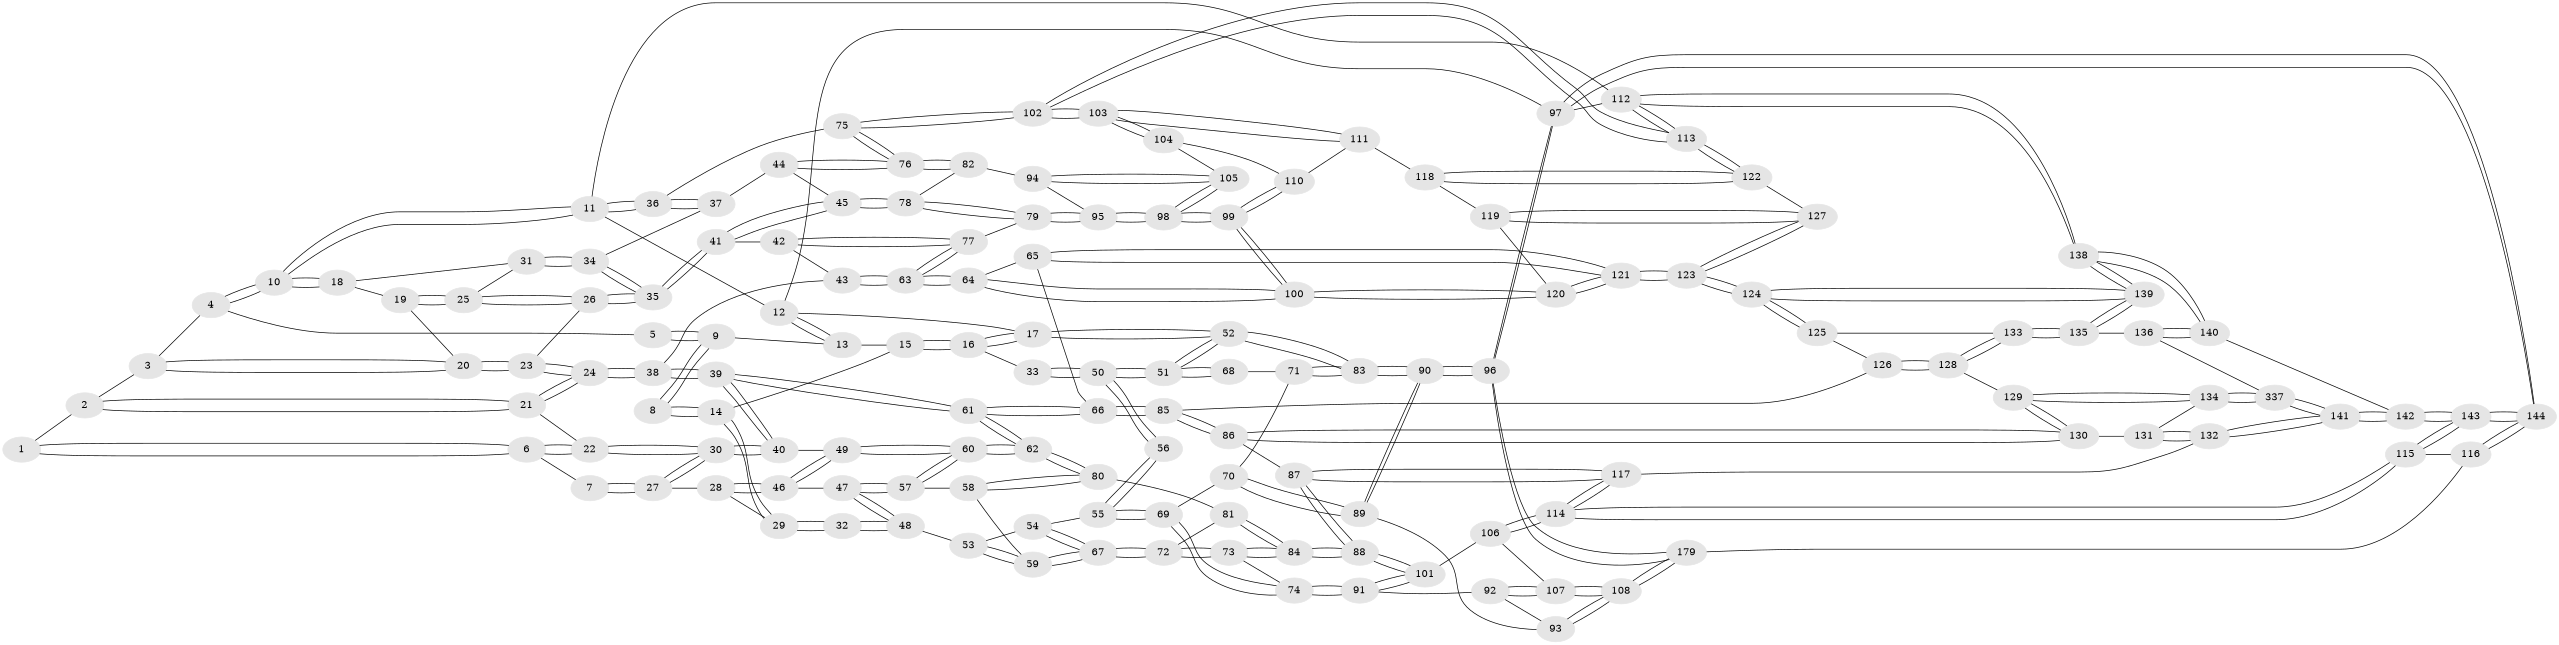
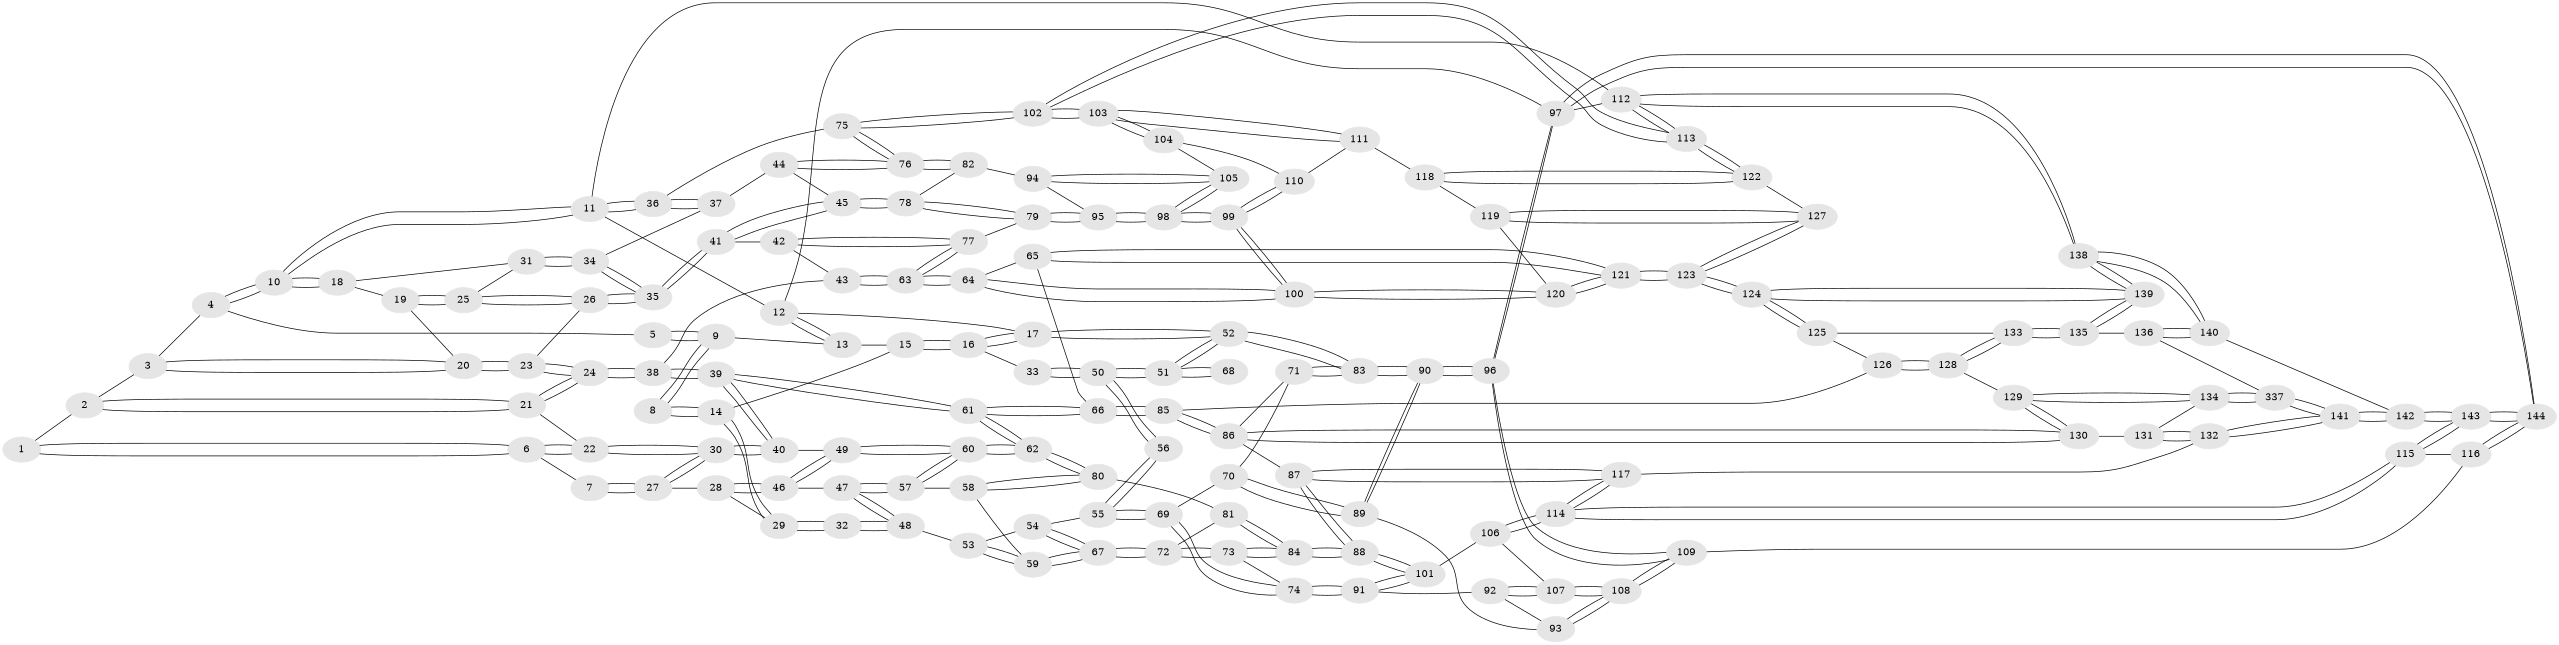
  graph {
    rankdir=LR
    node [color=gray90 style=filled]
    1
    2
    6
    3
    21
    7
    22
    4
    20
    24
    5
    10
    23
    9
    11
    18
    13
    27
    30
    8
    14
    28
    15
    29
    12
    36
    112
    19
    31
    17
    97
    37
    75
    113
    138
    52
    144
    16
    32
    33
    50
    83
    25
    34
    26
    38
    40
    35
    39
    43
    41
    46
    49
    47
    48
    53
    51
    56
    44
    42
    45
    76
    102
    61
    63
    62
    66
    60
    77
    78
    79
    64
    82
    57
    58
    54
    59
    68
    71
    90
    55
    67
    69
    72
    70
    74
    80
    81
    85
    65
    100
    121
    120
    123
    86
    126
    73
    89
    91
    93
    84
    88
    101
    92
    103
    94
    95
    98
    105
    96
    87
    130
    128
    117
    131
    132
    106
    108
-   109 [label=179]
+   109
    107
    99
    116
    110
    111
    114
    104
    122
    118
    115
    119
    139
    140
    127
    143
    141
    124
    125
    133
    135
    129
    134
    n142 [label=337]
    142
    136
    1 -- 2
    1 -- 6
    1 -- 6
    2 -- 3
    2 -- 21
    2 -- 21
    6 -- 7
    6 -- 22
    6 -- 22
    3 -- 4
    3 -- 20
    3 -- 20
    21 -- 22
    21 -- 24
    21 -- 24
    7 -- 27
    7 -- 27
    22 -- 30
    22 -- 30
    4 -- 5
    4 -- 10
    4 -- 10
    20 -- 23
    20 -- 23
    24 -- 38
    24 -- 38
    5 -- 9
    5 -- 9
    10 -- 11
    10 -- 11
    10 -- 18
    10 -- 18
    23 -- 24
    23 -- 24
    23 -- 26
    9 -- 13
    11 -- 12
    11 -- 36
    11 -- 36
    11 -- 112
    18 -- 19
    18 -- 31
    13 -- 15
    27 -- 30
    27 -- 30
    27 -- 28
    30 -- 40
    30 -- 40
    8 -- 9
    8 -- 9
    8 -- 14
    8 -- 14
    14 -- 15
    14 -- 29
    14 -- 29
    28 -- 29
    28 -- 46
    28 -- 46
    15 -- 16
    15 -- 16
    29 -- 32
    29 -- 32
    12 -- 13
    12 -- 13
    12 -- 17
    12 -- 97
    36 -- 37
    36 -- 37
    36 -- 75
    112 -- 113
    112 -- 113
    112 -- 138
    112 -- 138
    19 -- 20
    19 -- 25
    19 -- 25
    31 -- 34
    31 -- 34
    17 -- 52
    17 -- 52
    97 -- 112
    97 -- 144
    97 -- 144
    37 -- 44
    75 -- 76
    75 -- 76
    75 -- 102
    75 -- 102
    113 -- 122
    113 -- 122
    138 -- 139
    138 -- 139
    138 -- 140
    138 -- 140
    52 -- 83
    52 -- 83
    16 -- 17
    16 -- 17
    16 -- 33
    32 -- 48
    32 -- 48
    33 -- 50
    33 -- 50
    50 -- 51
    50 -- 51
    50 -- 56
    50 -- 56
    83 -- 90
    83 -- 90
    25 -- 31
    25 -- 26
    25 -- 26
    34 -- 37
    34 -- 35
    34 -- 35
    26 -- 35
    26 -- 35
    38 -- 39
    38 -- 39
    38 -- 43
    40 -- 49
    35 -- 41
    35 -- 41
    39 -- 40
    39 -- 40
    39 -- 61
    39 -- 61
    43 -- 63
    43 -- 63
    41 -- 42
    41 -- 45
    41 -- 45
    46 -- 49
    46 -- 49
    46 -- 47
    49 -- 60
    49 -- 60
    47 -- 48
    47 -- 48
    47 -- 57
    47 -- 57
    48 -- 53
    53 -- 54
    53 -- 59
    53 -- 59
    51 -- 52
    51 -- 52
    51 -- 68
    51 -- 68
    44 -- 45
    44 -- 76
    44 -- 76
    42 -- 43
    42 -- 77
    42 -- 77
    45 -- 78
    45 -- 78
    76 -- 82
    76 -- 82
    102 -- 113
    102 -- 113
    102 -- 103
    102 -- 103
    61 -- 62
    61 -- 62
    61 -- 66
    61 -- 66
    63 -- 77
    63 -- 77
    63 -- 64
    63 -- 64
    62 -- 80
    62 -- 80
    66 -- 85
    66 -- 85
    60 -- 62
    60 -- 62
    77 -- 79
    78 -- 79
    78 -- 79
    78 -- 82
    79 -- 95
    79 -- 95
    64 -- 65
    64 -- 100
    64 -- 100
    82 -- 94
    57 -- 60
    57 -- 60
    57 -- 58
    58 -- 59
    58 -- 80
    58 -- 80
    54 -- 55
    54 -- 67
    54 -- 67
    59 -- 67
    59 -- 67
-   68 -- 71
+   86 -- 71
    71 -- 83
    71 -- 83
    90 -- 96
    90 -- 96
    55 -- 56
    55 -- 56
    55 -- 69
    55 -- 69
    67 -- 72
    67 -- 72
    69 -- 70
    69 -- 74
    69 -- 74
    72 -- 81
    72 -- 73
    72 -- 73
    70 -- 71
    70 -- 89
    70 -- 89
    74 -- 91
    74 -- 91
    80 -- 81
    81 -- 84
    81 -- 84
    85 -- 86
    85 -- 86
    85 -- 126
    65 -- 66
    65 -- 121
    65 -- 121
    100 -- 120
    100 -- 120
    121 -- 123
    121 -- 123
    120 -- 121
    120 -- 121
    123 -- 127
    123 -- 127
    123 -- 124
    123 -- 124
    86 -- 87
    86 -- 130
    86 -- 130
    126 -- 128
    126 -- 128
    73 -- 74
    73 -- 84
    73 -- 84
    89 -- 90
    89 -- 90
    89 -- 93
    91 -- 101
    91 -- 101
    91 -- 92
    93 -- 108
    93 -- 108
    84 -- 88
    84 -- 88
    88 -- 101
    88 -- 101
    101 -- 106
    92 -- 93
    92 -- 107
    92 -- 107
    103 -- 111
    103 -- 111
    103 -- 104
    103 -- 104
    94 -- 95
    94 -- 105
    94 -- 105
    95 -- 98
    95 -- 98
    98 -- 105
    98 -- 105
    98 -- 99
    98 -- 99
    96 -- 97
    96 -- 97
    96 -- 109
    96 -- 109
    87 -- 88
    87 -- 88
    87 -- 117
    87 -- 117
    130 -- 131
    128 -- 133
    128 -- 133
    128 -- 129
    117 -- 132
    131 -- 132
    131 -- 132
    131 -- 134
    132 -- 141
    132 -- 141
    106 -- 107
    106 -- 114
    106 -- 114
    108 -- 109
    108 -- 109
    109 -- 116
    107 -- 108
    107 -- 108
    99 -- 100
    99 -- 100
    99 -- 110
    99 -- 110
    116 -- 144
    116 -- 144
    110 -- 111
    111 -- 118
    114 -- 117
    114 -- 117
    114 -- 115
    114 -- 115
    104 -- 105
    104 -- 110
    122 -- 127
    118 -- 122
    118 -- 122
    118 -- 119
    115 -- 116
    115 -- 143
    115 -- 143
    119 -- 120
    119 -- 127
    119 -- 127
    140 -- 142
    143 -- 144
    143 -- 144
    141 -- 142
    141 -- 142
    124 -- 139
    124 -- 139
    124 -- 125
    124 -- 125
    125 -- 126
    125 -- 133
    133 -- 135
    133 -- 135
    135 -- 139
    135 -- 139
    135 -- 136
    129 -- 130
    129 -- 130
    129 -- 134
    129 -- 134
    134 -- n142
    134 -- n142
    n142 -- 141
    n142 -- 141
    142 -- 143
    142 -- 143
    136 -- 140
    136 -- 140
    136 -- n142
  }
